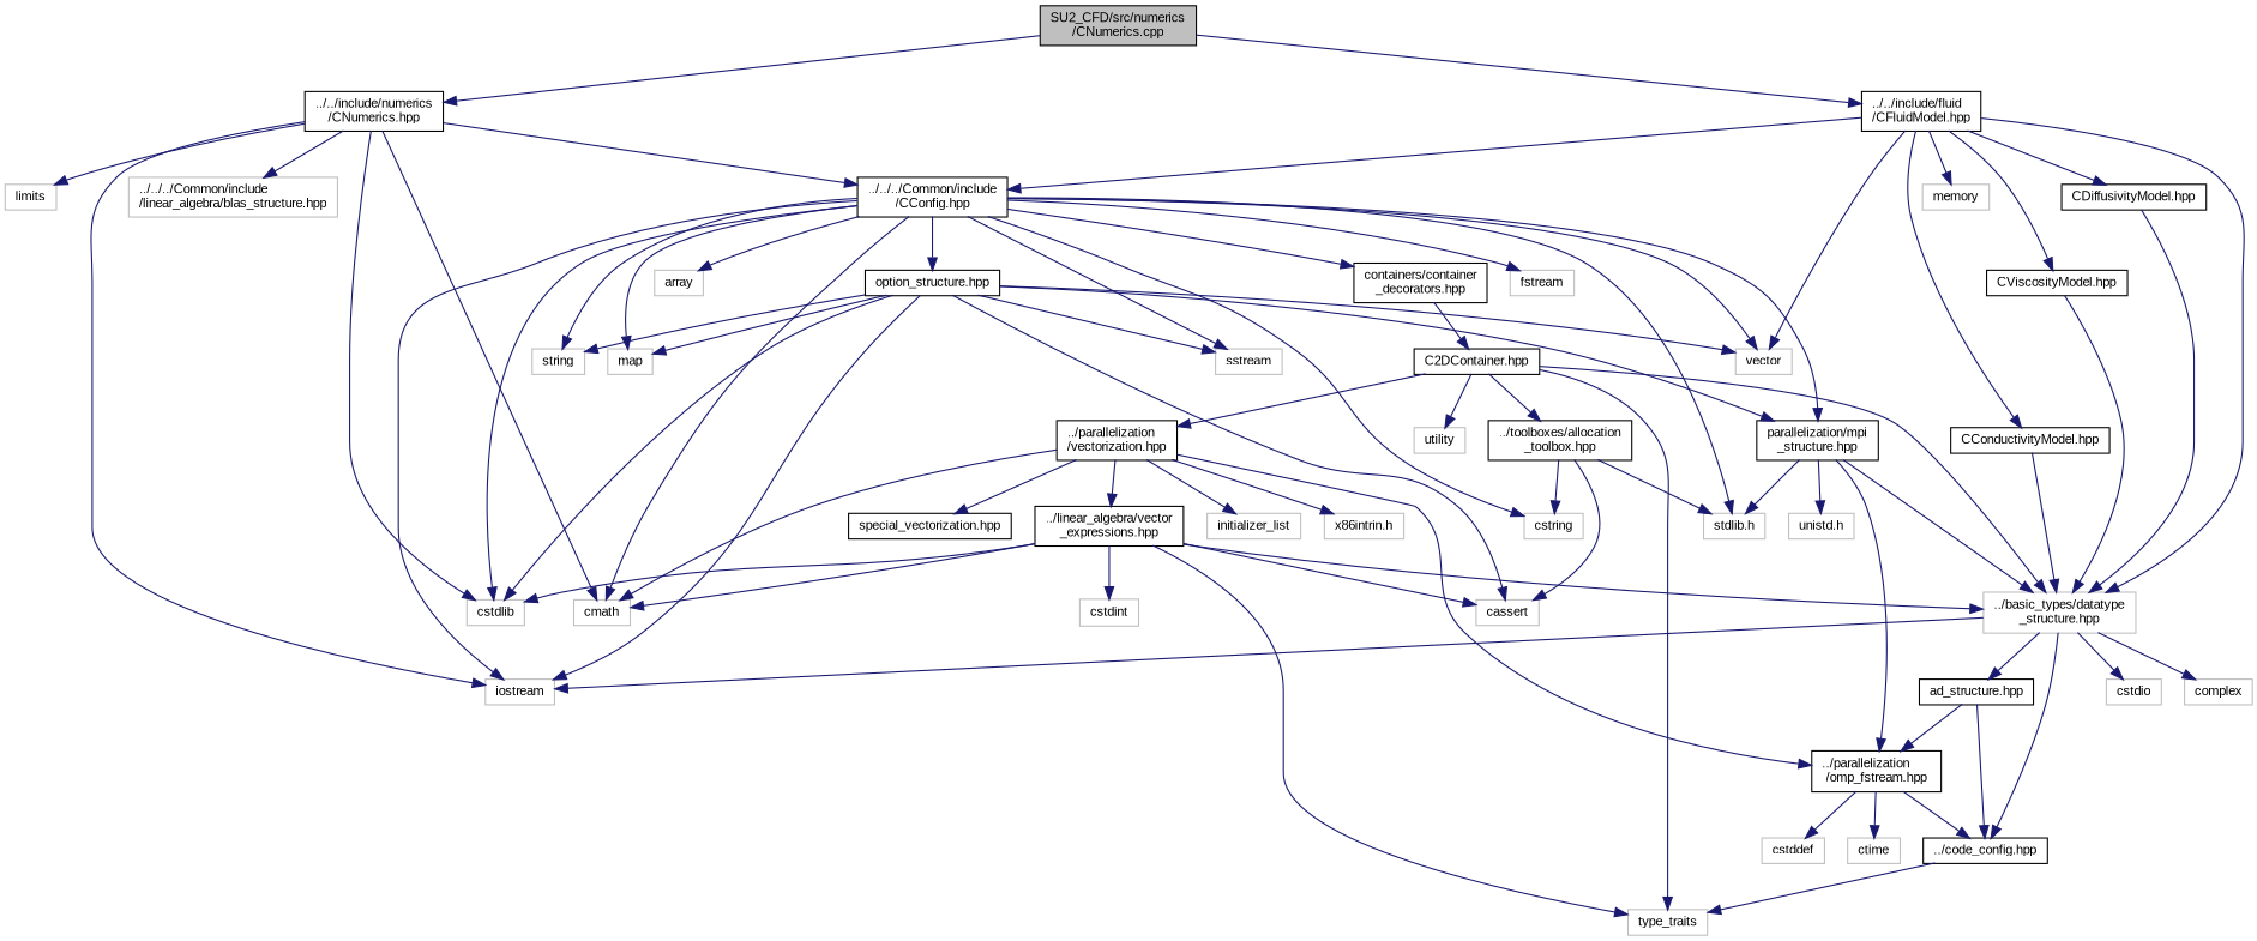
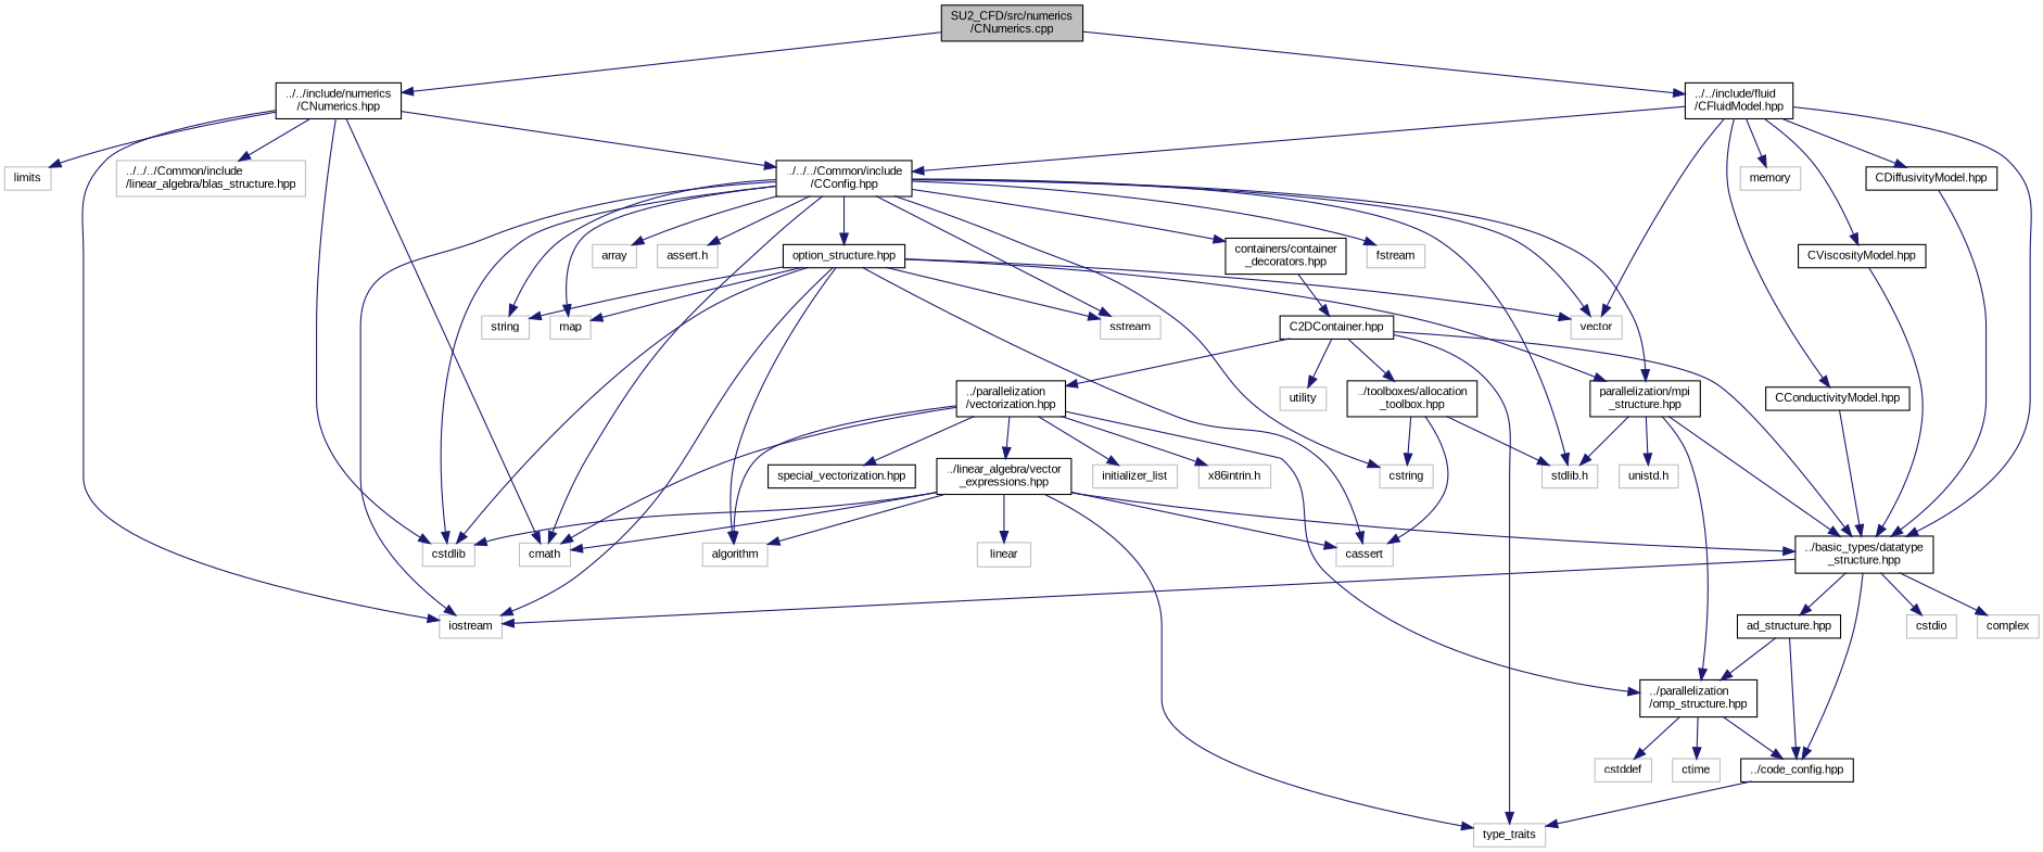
  digraph {
    fontname="Liberation Sans"
    node [color=grey75 fillcolor=white fontname="Liberation Sans" fontsize=10 shape=record style=filled]
    edge [color=midnightblue fontname="Liberation Sans" fontsize=10 labelfontname=Helvetica labelfontsize=10 style=solid]
    n1 [color=black fillcolor=grey75 fontcolor=black height=0.2 label="SU2_CFD/src/numerics\l/CNumerics.cpp" width=0.4]
    n2 [color=black height=0.2 label="../../include/numerics\l/CNumerics.hpp" width=0.4]
    n3 [color=black height=0.2 label="../../include/fluid\l/CFluidModel.hpp" width=0.4]
    n4 [height=0.2 label=cmath width=0.4]
    n5 [height=0.2 label=iostream width=0.4]
    n6 [height=0.2 label=limits width=0.4]
    n7 [height=0.2 label=cstdlib width=0.4]
    n8 [color=black height=0.2 label="../../../Common/include\l/CConfig.hpp" width=0.4]
    n9 [height=0.2 label="../../../Common/include\l/linear_algebra/blas_structure.hpp" width=0.4]
    n10 [height=0.2 label=vector width=0.4]
-   n11 [height=0.2 label="../basic_types/datatype\l_structure.hpp" width=0.4]
+   n11 [color=black height=0.2 label="../basic_types/datatype\l_structure.hpp" width=0.4]
    n12 [height=0.2 label=memory width=0.4]
    n13 [color=black height=0.2 label="CConductivityModel.hpp" width=0.4]
    n14 [color=black height=0.2 label="CViscosityModel.hpp" width=0.4]
    n15 [color=black height=0.2 label="CDiffusivityModel.hpp" width=0.4]
    n16 [color=black height=0.2 label="parallelization/mpi\l_structure.hpp" width=0.4]
    n17 [height=0.2 label="stdlib.h" width=0.4]
    n18 [height=0.2 label=fstream width=0.4]
    n19 [height=0.2 label=sstream width=0.4]
    n20 [height=0.2 label=string width=0.4]
    n21 [height=0.2 label=cstring width=0.4]
    n22 [height=0.2 label=array width=0.4]
    n23 [height=0.2 label=map width=0.4]
+   n24 [height=0.2 label="assert.h" width=0.4]
    n25 [color=black height=0.2 label="option_structure.hpp" width=0.4]
    n26 [color=black height=0.2 label="containers/container\l_decorators.hpp" width=0.4]
-   n27 [color=black height=0.2 label="../parallelization\l/omp_fstream.hpp" width=0.4]
+   n27 [color=black height=0.2 label="../parallelization\l/omp_structure.hpp" width=0.4]
    n28 [height=0.2 label="unistd.h" width=0.4]
+   n29 [height=0.2 label=algorithm width=0.4]
    n30 [height=0.2 label=cassert width=0.4]
    n31 [color=black height=0.2 label="C2DContainer.hpp" width=0.4]
    n32 [height=0.2 label=complex width=0.4]
    n33 [height=0.2 label=cstdio width=0.4]
    n34 [color=black height=0.2 label="../code_config.hpp" width=0.4]
    n35 [color=black height=0.2 label="ad_structure.hpp" width=0.4]
    n36 [height=0.2 label=cstddef width=0.4]
    n37 [height=0.2 label=ctime width=0.4]
    n38 [height=0.2 label=type_traits width=0.4]
    n39 [color=black height=0.2 label="../toolboxes/allocation\l_toolbox.hpp" width=0.4]
    n40 [color=black height=0.2 label="../parallelization\l/vectorization.hpp" width=0.4]
    n41 [height=0.2 label=utility width=0.4]
    n42 [color=black height=0.2 label="../linear_algebra/vector\l_expressions.hpp" width=0.4]
    n43 [height=0.2 label=initializer_list width=0.4]
    n44 [height=0.2 label="x86intrin.h" width=0.4]
    n45 [color=black height=0.2 label="special_vectorization.hpp" width=0.4]
-   n46 [height=0.2 label=cstdint width=0.4]
+   n46 [height=0.2 label=linear width=0.4]
    n1 -> n2
    n1 -> n3
    n2 -> n4
    n2 -> n5
    n2 -> n6
    n2 -> n7
    n2 -> n8
    n2 -> n9
    n3 -> n8
    n3 -> n10
    n3 -> n11
    n3 -> n12
    n3 -> n13
    n3 -> n14
    n3 -> n15
    n8 -> n4
    n8 -> n5
    n8 -> n7
    n8 -> n10
    n8 -> n16
    n8 -> n17
    n8 -> n18
    n8 -> n19
    n8 -> n20
    n8 -> n21
    n8 -> n22
    n8 -> n23
+   n8 -> n24
    n8 -> n25
    n8 -> n26
    n11 -> n5
    n11 -> n32
    n11 -> n33
    n11 -> n34
    n11 -> n35
    n13 -> n11
    n14 -> n11
    n15 -> n11
    n16 -> n11
    n16 -> n17
    n16 -> n27
    n16 -> n28
    n25 -> n5
    n25 -> n7
    n25 -> n10
    n25 -> n16
    n25 -> n19
    n25 -> n20
    n25 -> n23
+   n25 -> n29
    n25 -> n30
    n26 -> n31
    n27 -> n34
    n27 -> n36
    n27 -> n37
    n31 -> n11
    n31 -> n38
    n31 -> n39
    n31 -> n40
    n31 -> n41
    n34 -> n38
    n35 -> n27
    n35 -> n34
    n39 -> n17
    n39 -> n21
    n39 -> n30
    n40 -> n4
    n40 -> n27
+   n40 -> n29
    n40 -> n42
    n40 -> n43
    n40 -> n44
    n40 -> n45
    n42 -> n4
    n42 -> n7
    n42 -> n11
+   n42 -> n29
    n42 -> n30
    n42 -> n38
    n42 -> n46
  }
